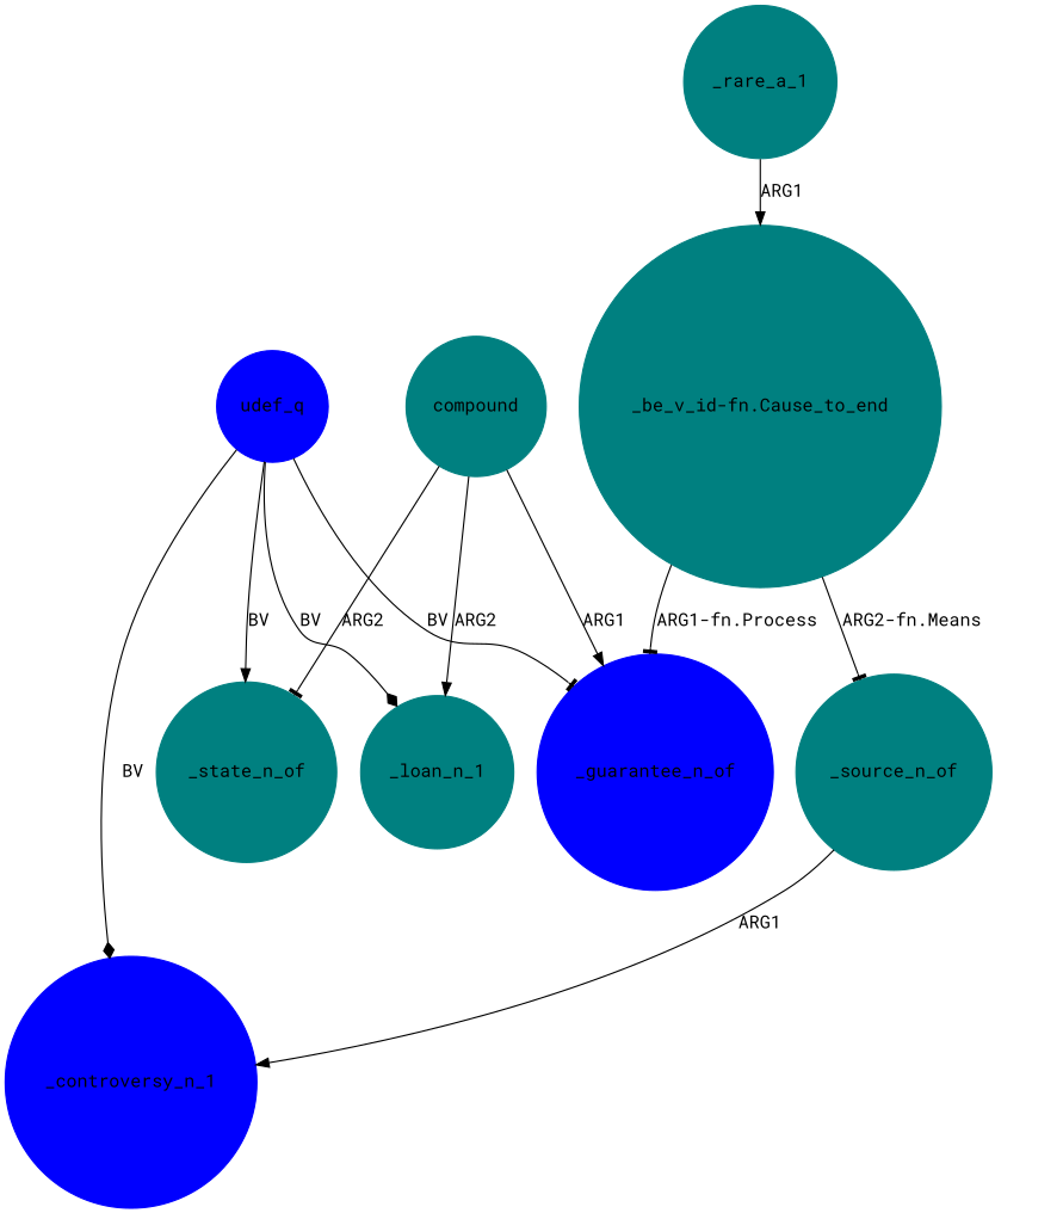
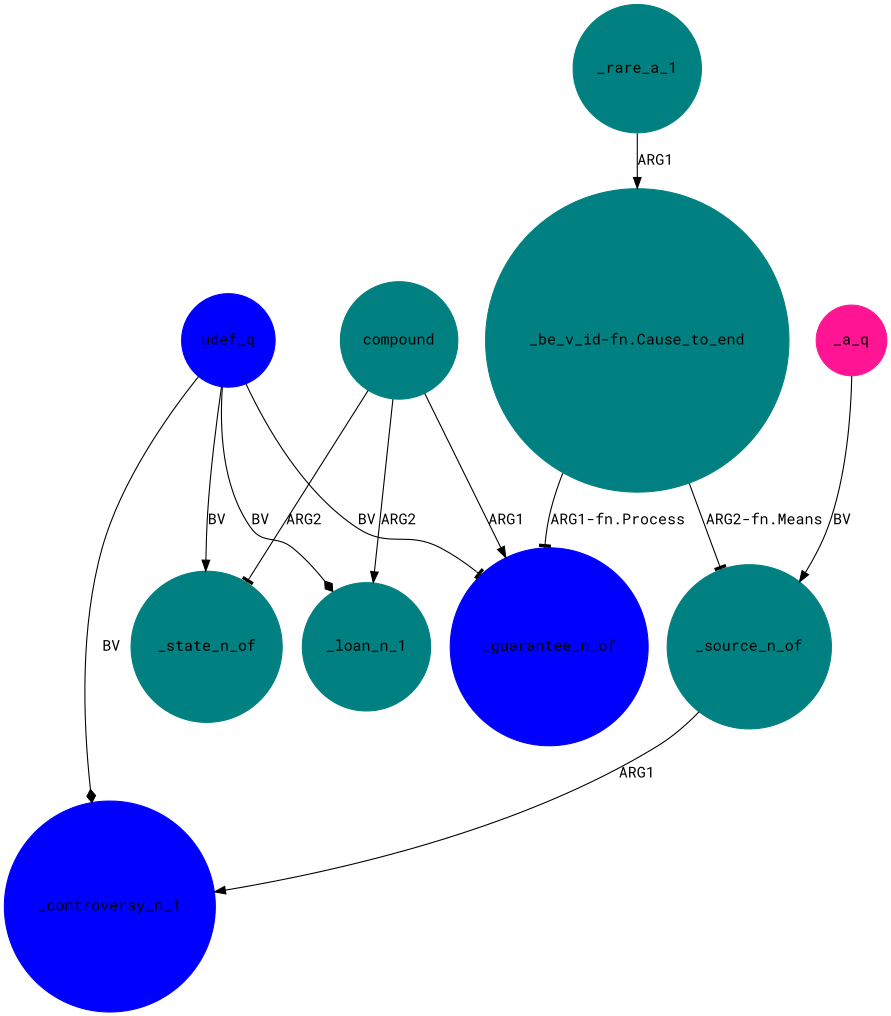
  digraph {
    fontname="Roboto Mono"
    node [shape=circle style=filled color=teal fontname="Roboto Mono"]
    edge [arrowhead=normal fontname="Roboto Mono"]
    "_be_v_id-fn.Cause_to_end"
    _source_n_of
    _guarantee_n_of [color=blue]
    _controversy_n_1 [color=blue]
    compound
    _state_n_of
    _loan_n_1
    udef_q [color=blue]
+   _a_q [color=deeppink]
    _rare_a_1
    "_be_v_id-fn.Cause_to_end" -> _source_n_of [label="ARG2-fn.Means" arrowhead=tee]
    "_be_v_id-fn.Cause_to_end" -> _guarantee_n_of [label="ARG1-fn.Process" arrowhead=tee]
    _source_n_of -> _controversy_n_1 [label=ARG1]
    compound -> _guarantee_n_of [label=ARG1]
    compound -> _state_n_of [label=ARG2 arrowhead=tee]
    compound -> _loan_n_1 [label=ARG2]
    udef_q -> _guarantee_n_of [label=BV arrowhead=tee]
    udef_q -> _controversy_n_1 [label=BV arrowhead=diamond]
    udef_q -> _state_n_of [label=BV]
    udef_q -> _loan_n_1 [label=BV arrowhead=diamond]
+   _a_q -> _source_n_of [label=BV]
    _rare_a_1 -> "_be_v_id-fn.Cause_to_end" [label=ARG1]
  }
